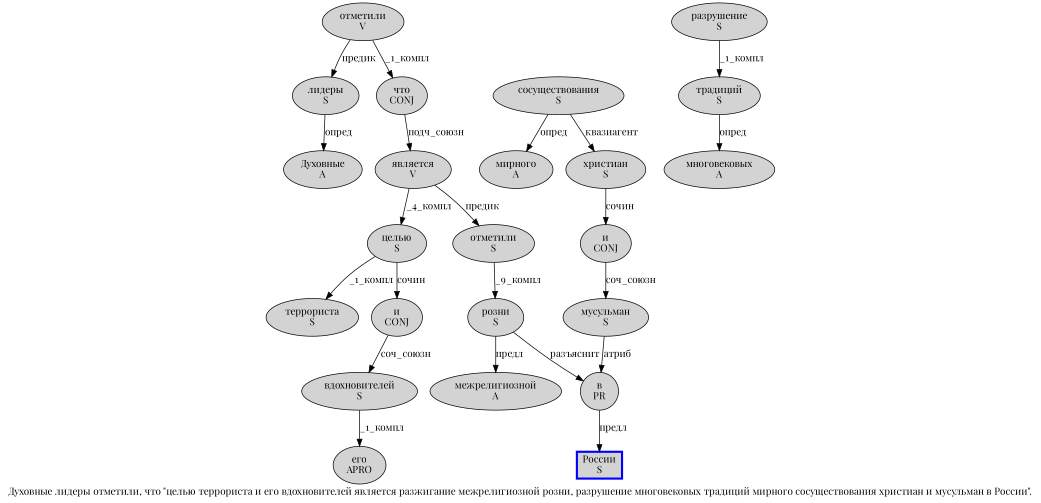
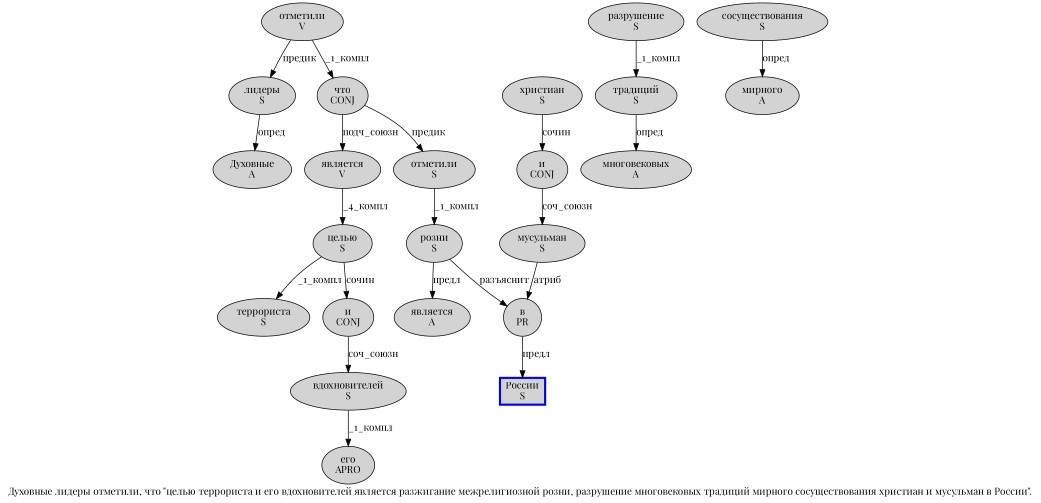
  digraph {
    fontname="Playfair Display"
    label="Духовные лидеры отметили, что \"целью террориста и его вдохновителей является разжигание межрелигиозной розни, разрушение многовековых традиций мирного сосуществования христиан и мусульман в России\"."
    node [fillcolor=lightgray fontname="Playfair Display" penwidth=1 shape=ellipse style=filled]
    edge [fontname="Playfair Display"]
    n1 [label="Духовные\nA"]
    n2 [label="лидеры\nS"]
    n3 [label="отметили\nV"]
    n4 [label="что\nCONJ"]
    n5 [label="является\nV"]
    n6 [label="целью\nS"]
    n7 [label="отметили\nS"]
    n8 [label="террориста\nS"]
    n9 [label="и\nCONJ"]
    n10 [label="вдохновителей\nS"]
    n11 [label="его\nAPRO"]
    n12 [label="розни\nS"]
-   n13 [label="межрелигиозной\nA"]
+   n13 [label="является\nA"]
    n14 [label="в\nPR"]
    n15 [label="разрушение\nS"]
    n16 [label="традиций\nS"]
    n17 [label="многовековых\nA"]
    n18 [label="мирного\nA"]
    n19 [label="сосуществования\nS"]
    n20 [label="христиан\nS"]
    n21 [label="и\nCONJ"]
    n22 [label="мусульман\nS"]
    n23 [color=blue label="России\nS" penwidth=3 shape=box]
    n2 -> n1 [label="опред"]
    n3 -> n2 [label="предик"]
    n3 -> n4 [label="_1_компл"]
    n4 -> n5 [label="подч_союзн"]
    n5 -> n6 [label="_4_компл"]
-   n5 -> n7 [label="предик"]
+   n4 -> n7 [label="предик"]
    n6 -> n8 [label="_1_компл"]
    n6 -> n9 [label="сочин"]
-   n7 -> n12 [label="_9_компл"]
+   n7 -> n12 [label="_1_компл"]
    n9 -> n10 [label="соч_союзн"]
    n10 -> n11 [label="_1_компл"]
    n12 -> n13 [label="предл"]
    n12 -> n14 [label="разъяснит"]
    n14 -> n23 [label="предл"]
    n15 -> n16 [label="_1_компл"]
    n16 -> n17 [label="опред"]
    n19 -> n18 [label="опред"]
-   n19 -> n20 [label="квазиагент"]
    n20 -> n21 [label="сочин"]
    n21 -> n22 [label="соч_союзн"]
    n22 -> n14 [label="атриб"]
  }
